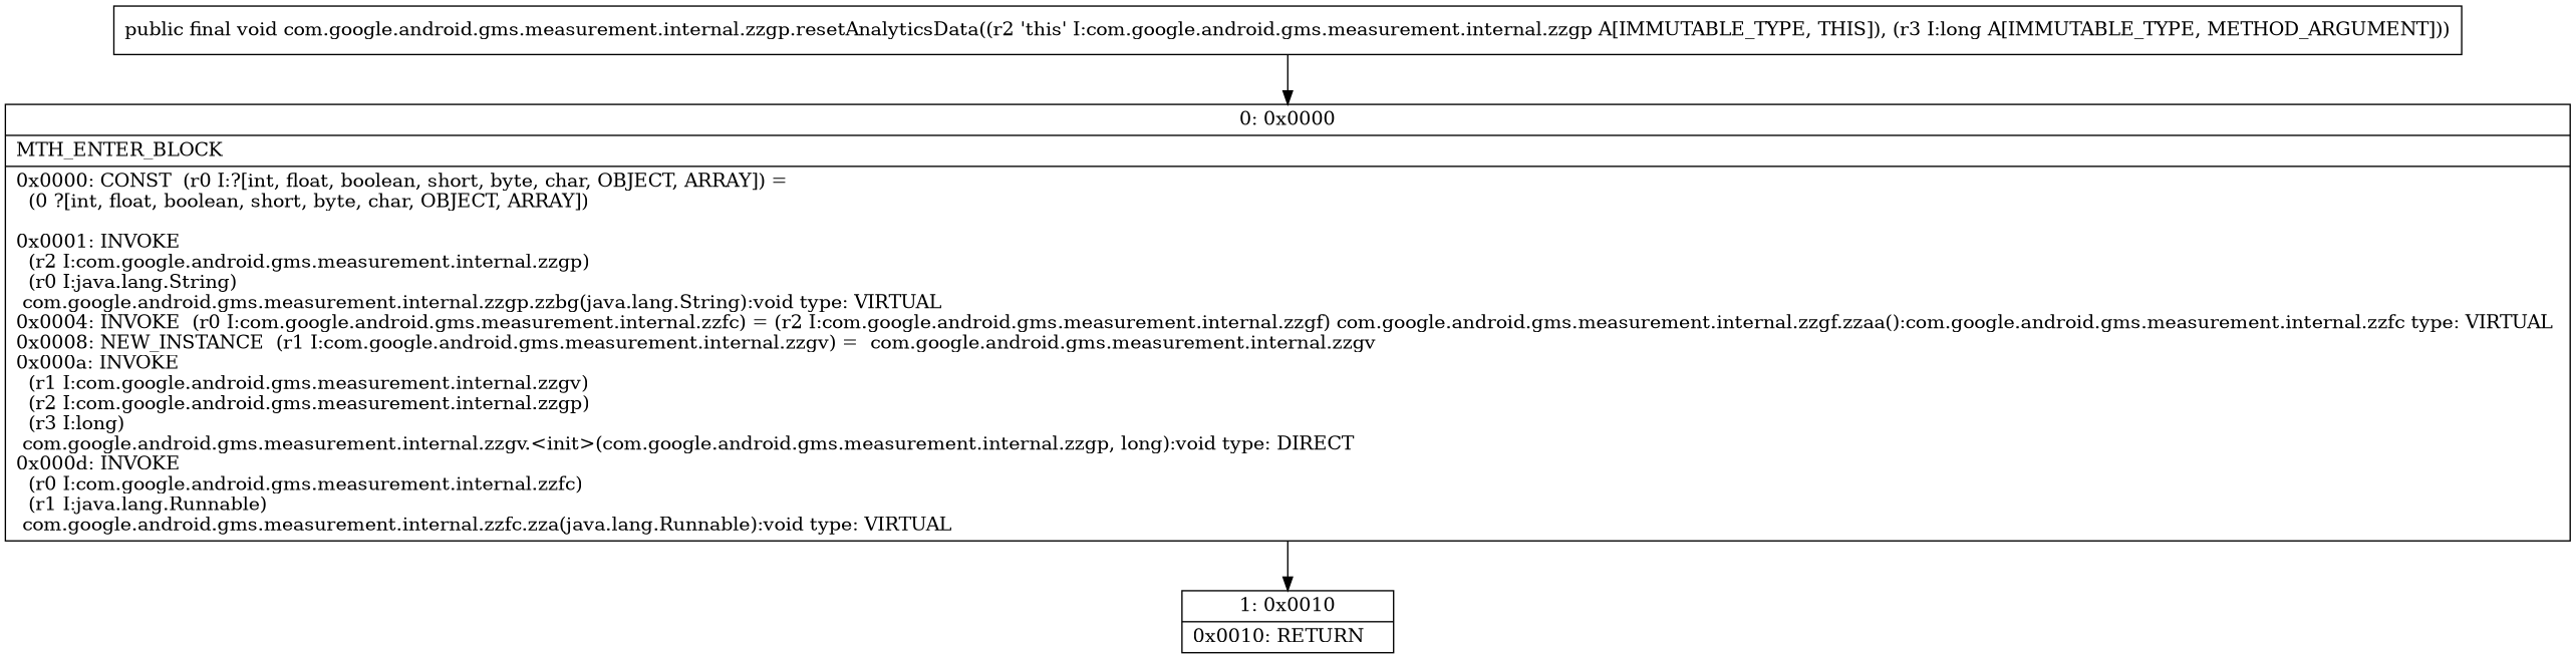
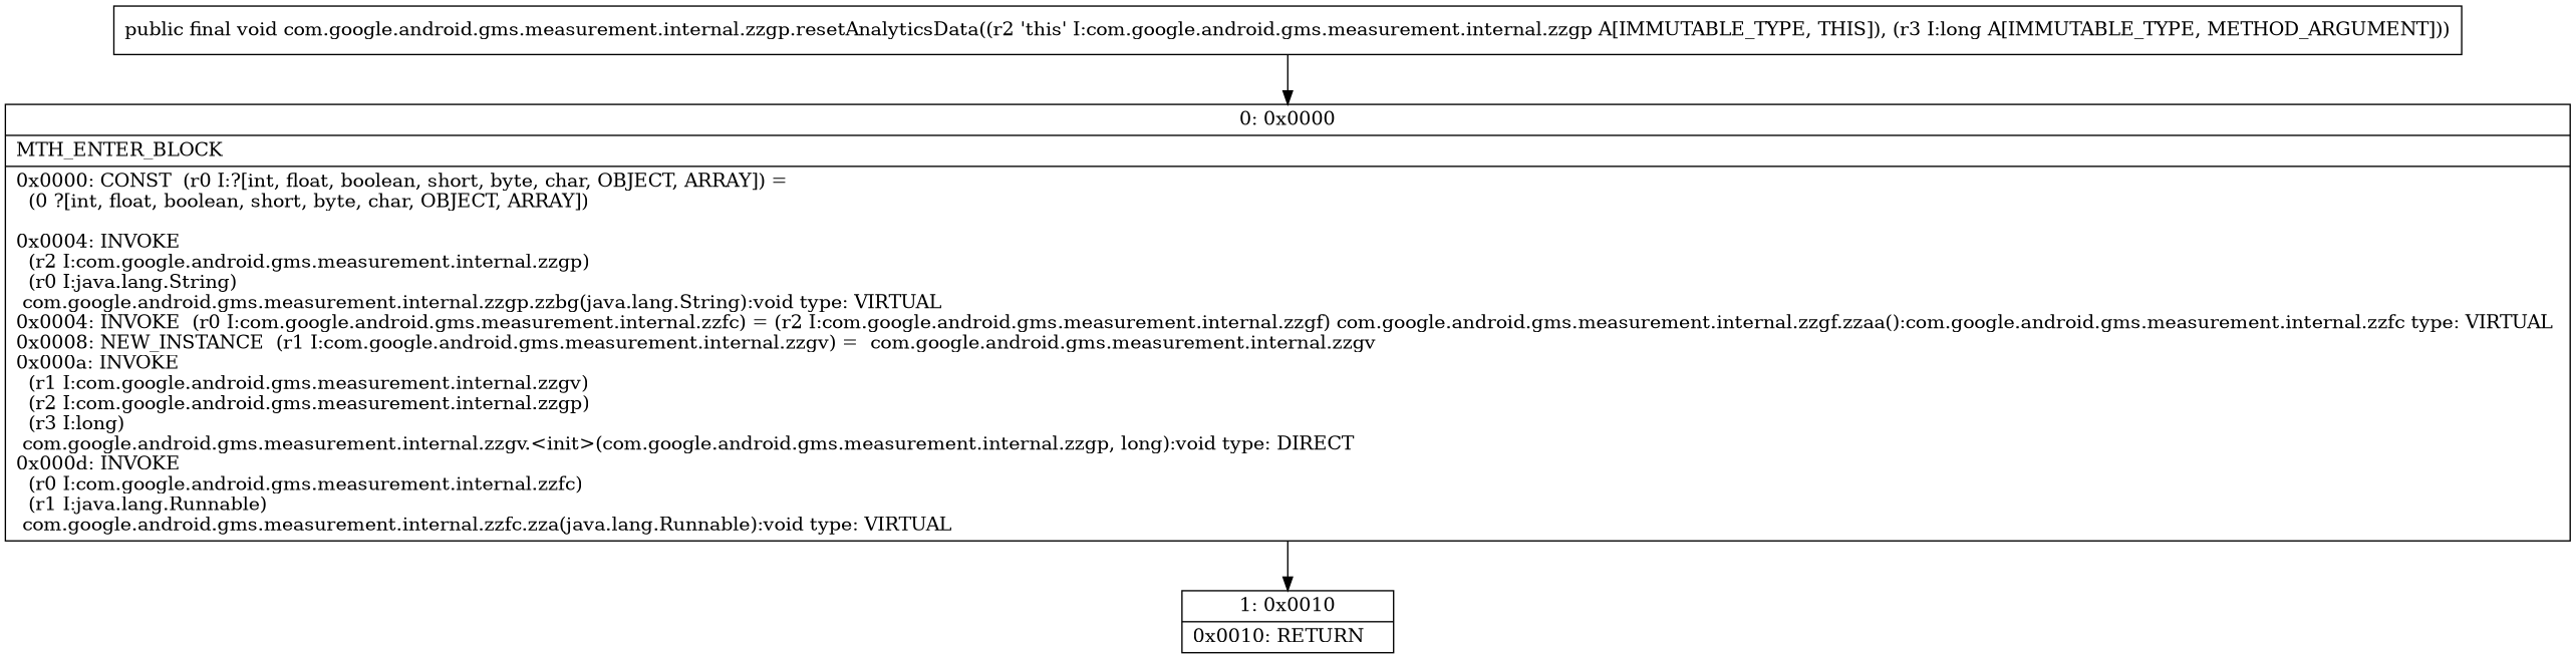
  digraph {
    node [shape=record]
-   n1 [label="{0\:\ 0x0000|MTH_ENTER_BLOCK\l|0x0000: CONST  (r0 I:?[int, float, boolean, short, byte, char, OBJECT, ARRAY]) = \l  (0 ?[int, float, boolean, short, byte, char, OBJECT, ARRAY])\l \l0x0001: INVOKE  \l  (r2 I:com.google.android.gms.measurement.internal.zzgp)\l  (r0 I:java.lang.String)\l com.google.android.gms.measurement.internal.zzgp.zzbg(java.lang.String):void type: VIRTUAL \l0x0004: INVOKE  (r0 I:com.google.android.gms.measurement.internal.zzfc) = (r2 I:com.google.android.gms.measurement.internal.zzgf) com.google.android.gms.measurement.internal.zzgf.zzaa():com.google.android.gms.measurement.internal.zzfc type: VIRTUAL \l0x0008: NEW_INSTANCE  (r1 I:com.google.android.gms.measurement.internal.zzgv) =  com.google.android.gms.measurement.internal.zzgv \l0x000a: INVOKE  \l  (r1 I:com.google.android.gms.measurement.internal.zzgv)\l  (r2 I:com.google.android.gms.measurement.internal.zzgp)\l  (r3 I:long)\l com.google.android.gms.measurement.internal.zzgv.\<init\>(com.google.android.gms.measurement.internal.zzgp, long):void type: DIRECT \l0x000d: INVOKE  \l  (r0 I:com.google.android.gms.measurement.internal.zzfc)\l  (r1 I:java.lang.Runnable)\l com.google.android.gms.measurement.internal.zzfc.zza(java.lang.Runnable):void type: VIRTUAL \l}"]
+   n1 [label="{0\:\ 0x0000|MTH_ENTER_BLOCK\l|0x0000: CONST  (r0 I:?[int, float, boolean, short, byte, char, OBJECT, ARRAY]) = \l  (0 ?[int, float, boolean, short, byte, char, OBJECT, ARRAY])\l \l0x0004: INVOKE  \l  (r2 I:com.google.android.gms.measurement.internal.zzgp)\l  (r0 I:java.lang.String)\l com.google.android.gms.measurement.internal.zzgp.zzbg(java.lang.String):void type: VIRTUAL \l0x0004: INVOKE  (r0 I:com.google.android.gms.measurement.internal.zzfc) = (r2 I:com.google.android.gms.measurement.internal.zzgf) com.google.android.gms.measurement.internal.zzgf.zzaa():com.google.android.gms.measurement.internal.zzfc type: VIRTUAL \l0x0008: NEW_INSTANCE  (r1 I:com.google.android.gms.measurement.internal.zzgv) =  com.google.android.gms.measurement.internal.zzgv \l0x000a: INVOKE  \l  (r1 I:com.google.android.gms.measurement.internal.zzgv)\l  (r2 I:com.google.android.gms.measurement.internal.zzgp)\l  (r3 I:long)\l com.google.android.gms.measurement.internal.zzgv.\<init\>(com.google.android.gms.measurement.internal.zzgp, long):void type: DIRECT \l0x000d: INVOKE  \l  (r0 I:com.google.android.gms.measurement.internal.zzfc)\l  (r1 I:java.lang.Runnable)\l com.google.android.gms.measurement.internal.zzfc.zza(java.lang.Runnable):void type: VIRTUAL \l}"]
    n2 [label="{1\:\ 0x0010|0x0010: RETURN   \l}"]
    n3 [label="{public final void com.google.android.gms.measurement.internal.zzgp.resetAnalyticsData((r2 'this' I:com.google.android.gms.measurement.internal.zzgp A[IMMUTABLE_TYPE, THIS]), (r3 I:long A[IMMUTABLE_TYPE, METHOD_ARGUMENT])) }"]
    n1 -> n2
    n3 -> n1
  }
